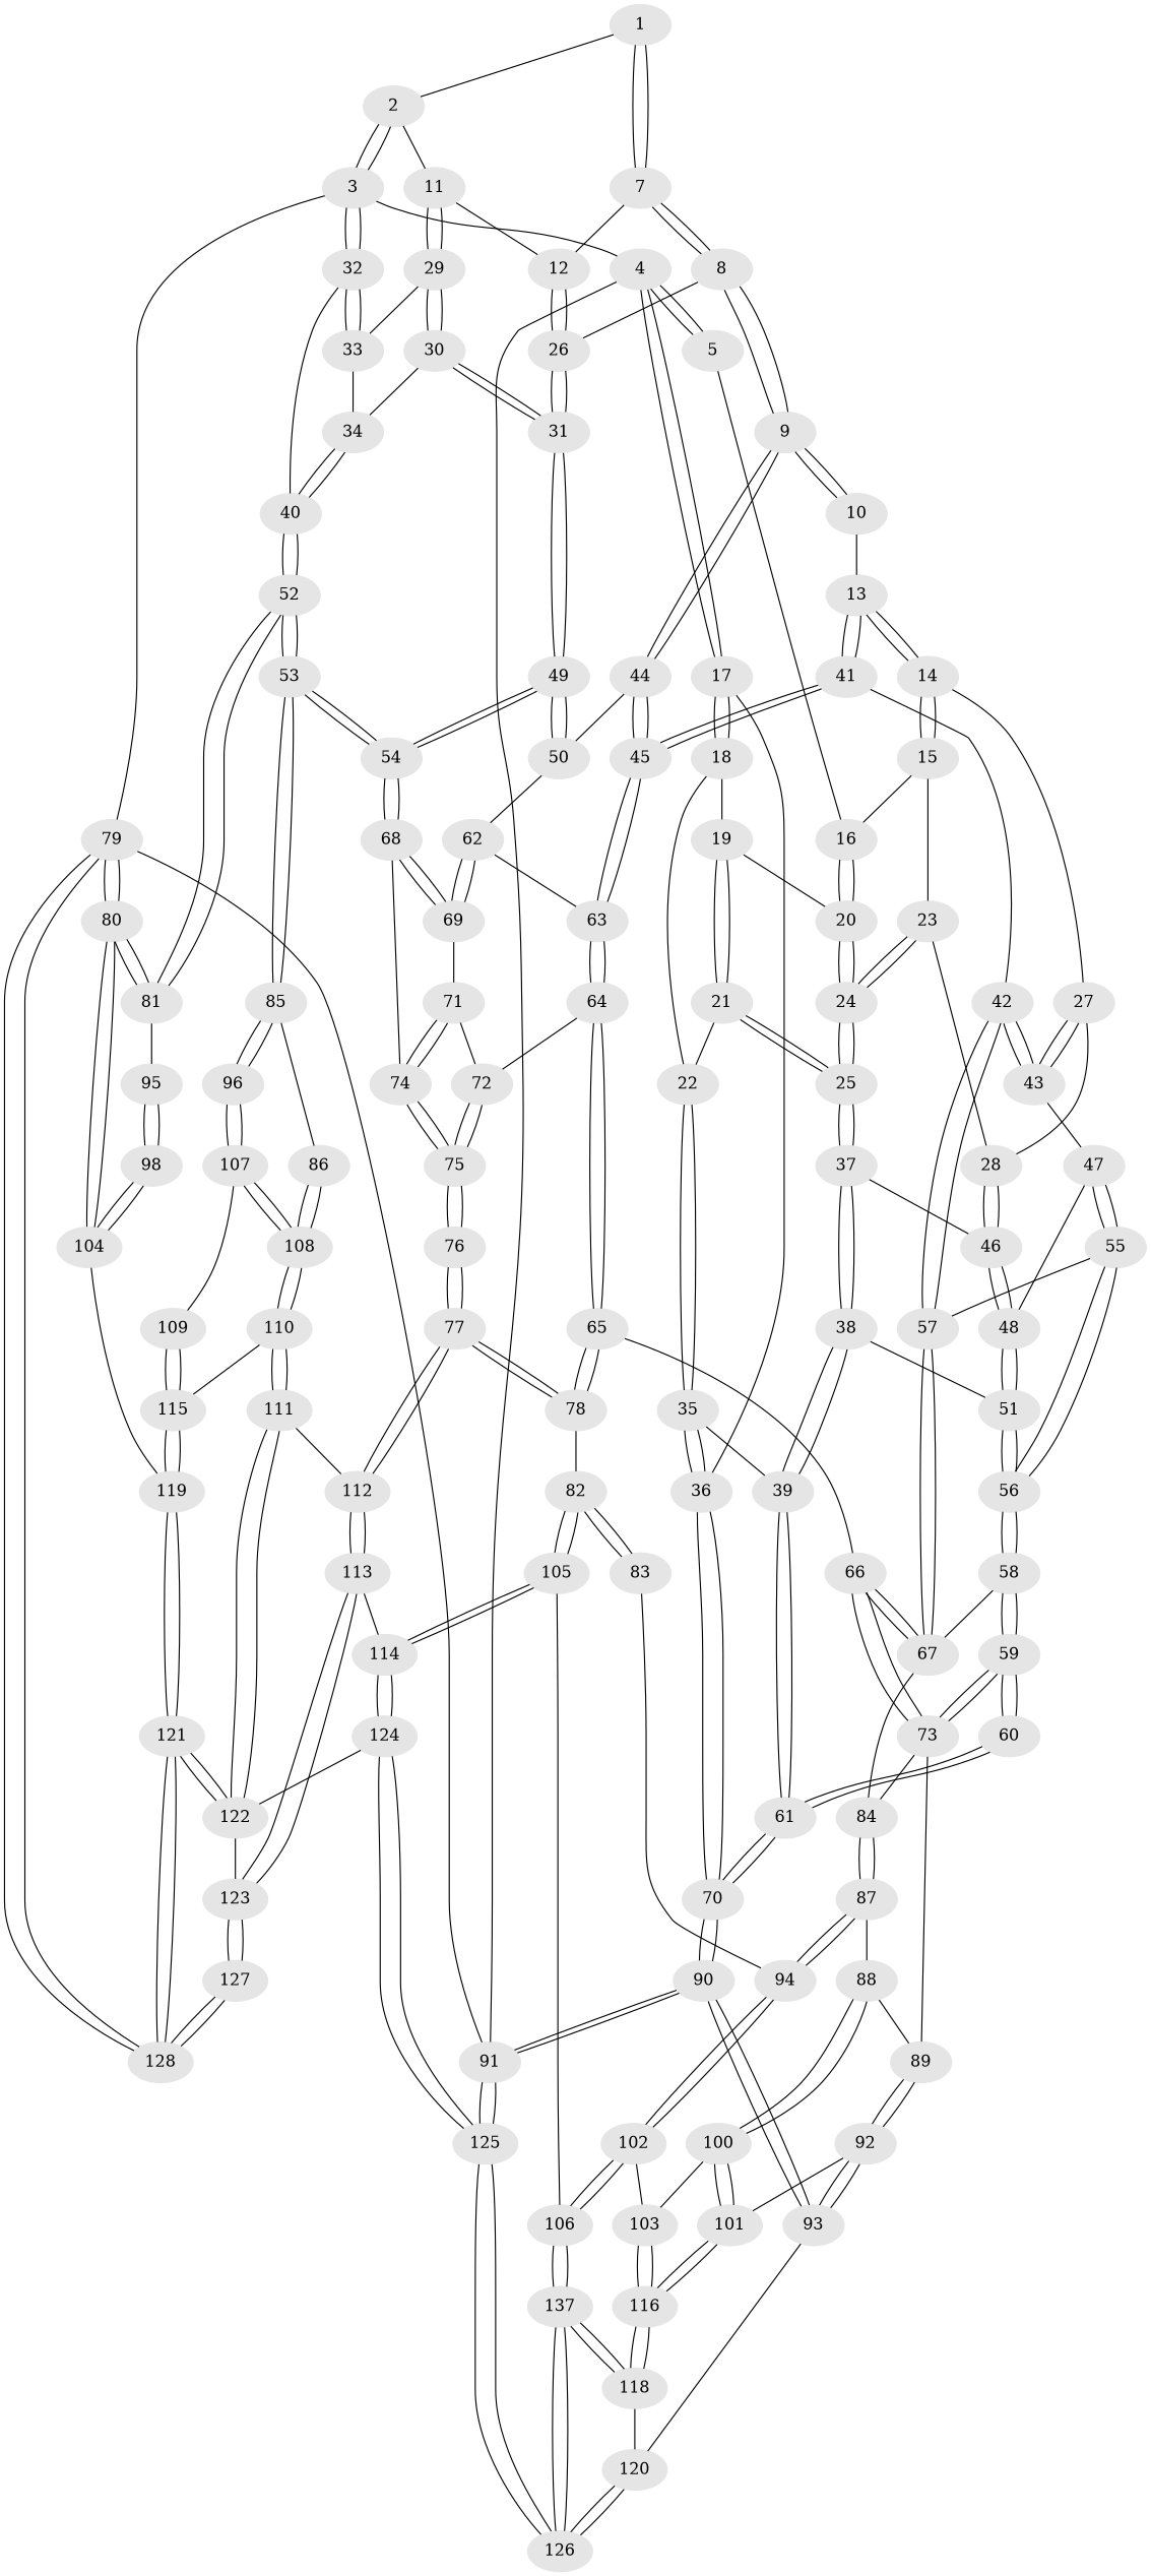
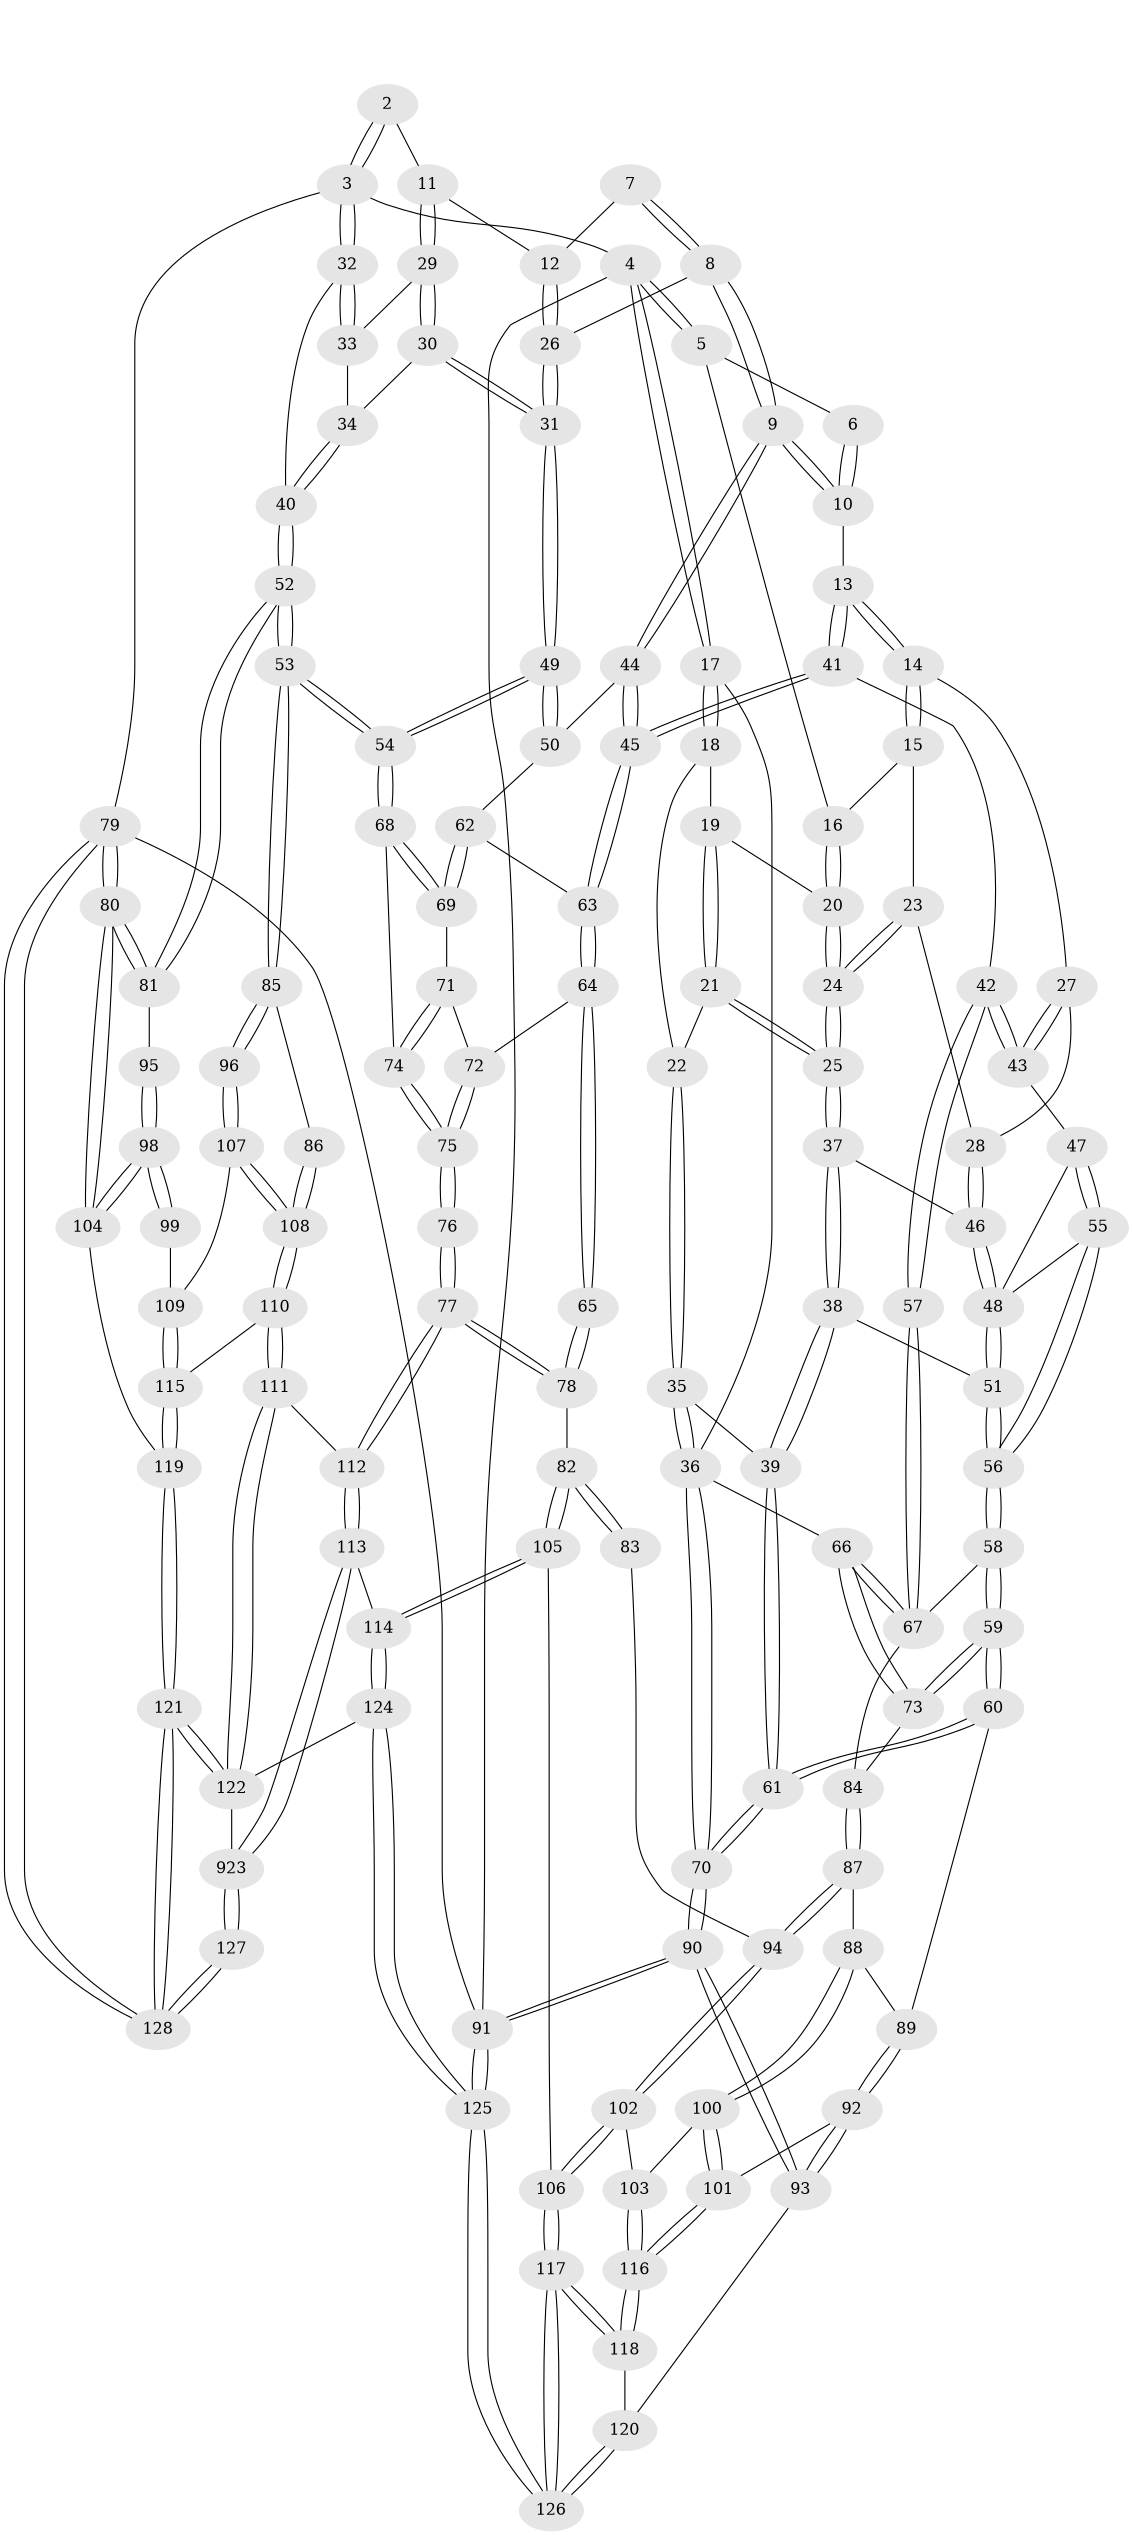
  graph {
    node [color=gray90 style=filled]
-   1
    2
    7
    3
    11
    8
    12
    4
    32
    79
    29
    5
    17
    91
    33
    40
    80
    128
+   6
    16
    18
    36
    125
    10
    20
    13
    9
    26
    44
    31
    45
    50
    14
    41
    30
    15
    27
    42
    23
    28
    43
    24
    19
    22
    70
    21
    35
    25
    37
    39
    46
    38
    49
    47
    48
    34
    54
    52
    61
    90
    51
    56
    53
    81
    57
    63
    67
    55
    62
    64
    68
    69
    58
    85
    95
    86
    96
    74
    59
    84
    60
    73
    89
    92
    71
    65
    72
    66
    78
    75
    82
    93
    76
    87
    77
    112
    108
    113
    83
    105
    104
    119
    98
    94
    106
    114
    102
    88
    107
    110
    100
    101
    103
    120
    126
    116
+   99
    109
    115
    118
-   117 [label=137]
+   117
    121
    124
    111
    122
-   123
+   123 [label=923]
    127
-   1 -- 2
-   1 -- 7
-   1 -- 7
    2 -- 3
    2 -- 3
    2 -- 11
    7 -- 8
    7 -- 8
    7 -- 12
    3 -- 4
    3 -- 32
    3 -- 32
    3 -- 79
    11 -- 12
    11 -- 29
    11 -- 29
    8 -- 9
    8 -- 9
    8 -- 26
    12 -- 26
    12 -- 26
    4 -- 5
    4 -- 5
    4 -- 17
    4 -- 17
    4 -- 91
    32 -- 33
    32 -- 33
    32 -- 40
    79 -- 91
    79 -- 80
    79 -- 80
    79 -- 128
    79 -- 128
    29 -- 33
    29 -- 30
    29 -- 30
+   5 -- 6
    5 -- 16
    17 -- 18
    17 -- 18
    17 -- 36
    91 -- 125
    91 -- 125
    33 -- 34
    40 -- 52
    40 -- 52
    80 -- 81
    80 -- 81
    80 -- 104
    80 -- 104
+   6 -- 10
+   6 -- 10
    16 -- 20
    16 -- 20
    18 -- 19
    18 -- 22
    36 -- 70
    36 -- 70
    125 -- 126
    125 -- 126
    10 -- 13
    20 -- 24
    20 -- 24
    13 -- 14
    13 -- 14
    13 -- 41
    13 -- 41
    9 -- 10
    9 -- 10
    9 -- 44
    9 -- 44
    26 -- 31
    26 -- 31
    44 -- 45
    44 -- 45
    44 -- 50
    31 -- 49
    31 -- 49
    45 -- 63
    45 -- 63
    50 -- 62
    14 -- 15
    14 -- 15
    14 -- 27
    41 -- 45
    41 -- 45
    41 -- 42
    30 -- 31
    30 -- 31
    30 -- 34
    15 -- 16
    15 -- 23
    27 -- 28
    27 -- 43
    27 -- 43
    42 -- 43
    42 -- 43
    42 -- 57
    42 -- 57
    23 -- 28
    23 -- 24
    23 -- 24
    28 -- 46
    28 -- 46
    43 -- 47
    24 -- 25
    24 -- 25
    19 -- 20
    19 -- 21
    19 -- 21
    22 -- 35
    22 -- 35
    70 -- 90
    70 -- 90
    21 -- 22
    21 -- 25
    21 -- 25
    35 -- 36
    35 -- 36
    35 -- 39
    25 -- 37
    25 -- 37
    37 -- 46
    37 -- 38
    37 -- 38
    39 -- 61
    39 -- 61
    46 -- 48
    46 -- 48
    38 -- 39
    38 -- 39
    38 -- 51
    49 -- 50
    49 -- 50
    49 -- 54
    49 -- 54
    47 -- 48
    47 -- 55
    47 -- 55
    48 -- 51
    48 -- 51
    34 -- 40
    34 -- 40
    54 -- 68
    54 -- 68
    52 -- 53
    52 -- 53
    52 -- 81
    52 -- 81
    61 -- 70
    61 -- 70
    90 -- 91
    90 -- 91
    90 -- 93
    90 -- 93
    51 -- 56
    51 -- 56
    56 -- 58
    56 -- 58
    53 -- 54
    53 -- 54
    53 -- 85
    53 -- 85
    81 -- 95
    57 -- 67
    57 -- 67
    63 -- 64
    63 -- 64
    67 -- 84
    55 -- 56
    55 -- 56
-   55 -- 57
+   55 -- 48
    62 -- 63
    62 -- 69
    62 -- 69
    64 -- 65
    64 -- 65
    64 -- 72
    68 -- 69
    68 -- 69
    68 -- 74
    69 -- 71
    58 -- 67
    58 -- 59
    58 -- 59
    85 -- 86
    85 -- 96
    85 -- 96
    95 -- 98
    95 -- 98
    86 -- 108
    86 -- 108
    96 -- 107
    96 -- 107
    74 -- 75
    74 -- 75
    59 -- 60
    59 -- 60
    59 -- 73
    59 -- 73
    84 -- 87
    84 -- 87
    60 -- 61
    60 -- 61
-   73 -- 89
+   60 -- 89
    73 -- 84
    89 -- 92
    89 -- 92
    92 -- 93
    92 -- 93
    92 -- 101
    71 -- 74
    71 -- 74
    71 -- 72
-   65 -- 66
+   36 -- 66
    65 -- 78
    65 -- 78
    72 -- 75
    72 -- 75
    66 -- 67
    66 -- 67
    66 -- 73
    66 -- 73
    78 -- 82
    75 -- 76
    75 -- 76
    82 -- 83
    82 -- 83
    82 -- 105
    82 -- 105
    93 -- 120
    76 -- 77
    76 -- 77
    87 -- 94
    87 -- 94
    87 -- 88
    77 -- 78
    77 -- 78
    77 -- 112
    77 -- 112
    112 -- 113
    112 -- 113
    108 -- 110
    108 -- 110
    113 -- 114
    113 -- 123
    113 -- 123
    83 -- 94
    105 -- 106
    105 -- 114
    105 -- 114
    104 -- 119
    119 -- 121
    119 -- 121
    98 -- 104
    98 -- 104
+   98 -- 99
+   98 -- 99
    94 -- 102
    94 -- 102
    106 -- 117
    106 -- 117
    114 -- 124
    114 -- 124
    102 -- 106
    102 -- 106
    102 -- 103
    88 -- 89
    88 -- 100
    88 -- 100
    107 -- 108
    107 -- 108
    107 -- 109
    110 -- 115
    110 -- 111
    110 -- 111
    100 -- 101
    100 -- 101
    100 -- 103
    101 -- 116
    101 -- 116
    103 -- 116
    103 -- 116
    120 -- 126
    120 -- 126
    116 -- 118
    116 -- 118
+   99 -- 109
    109 -- 115
    109 -- 115
    115 -- 119
    115 -- 119
    118 -- 120
    117 -- 126
    117 -- 126
    117 -- 118
    117 -- 118
    121 -- 128
    121 -- 128
    121 -- 122
    121 -- 122
    124 -- 125
    124 -- 125
    124 -- 122
    111 -- 112
    111 -- 122
    111 -- 122
    122 -- 123
    123 -- 127
    123 -- 127
    127 -- 128
    127 -- 128
  }
